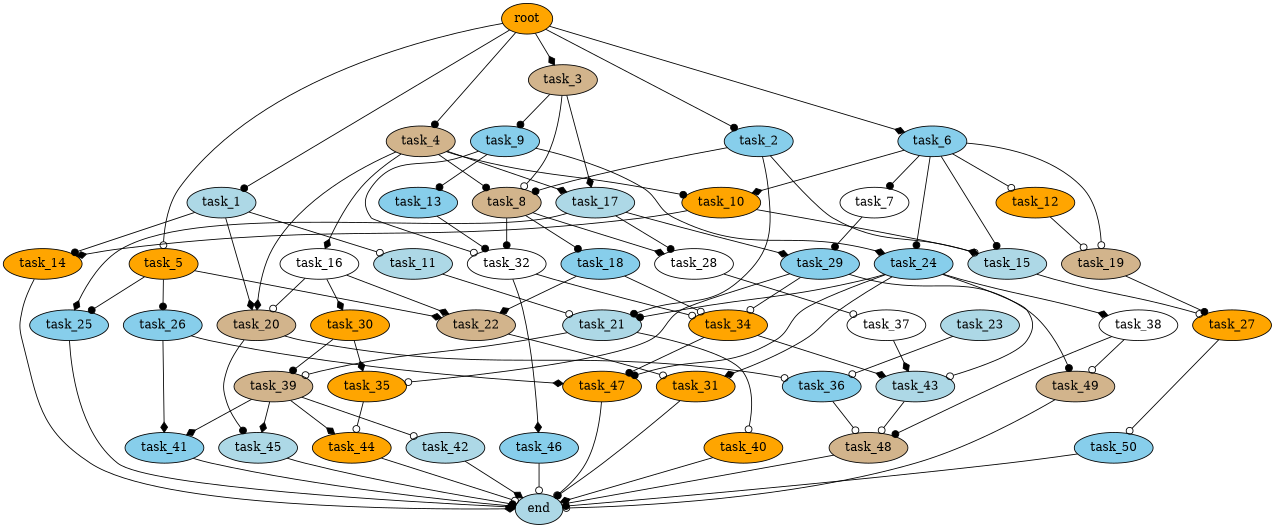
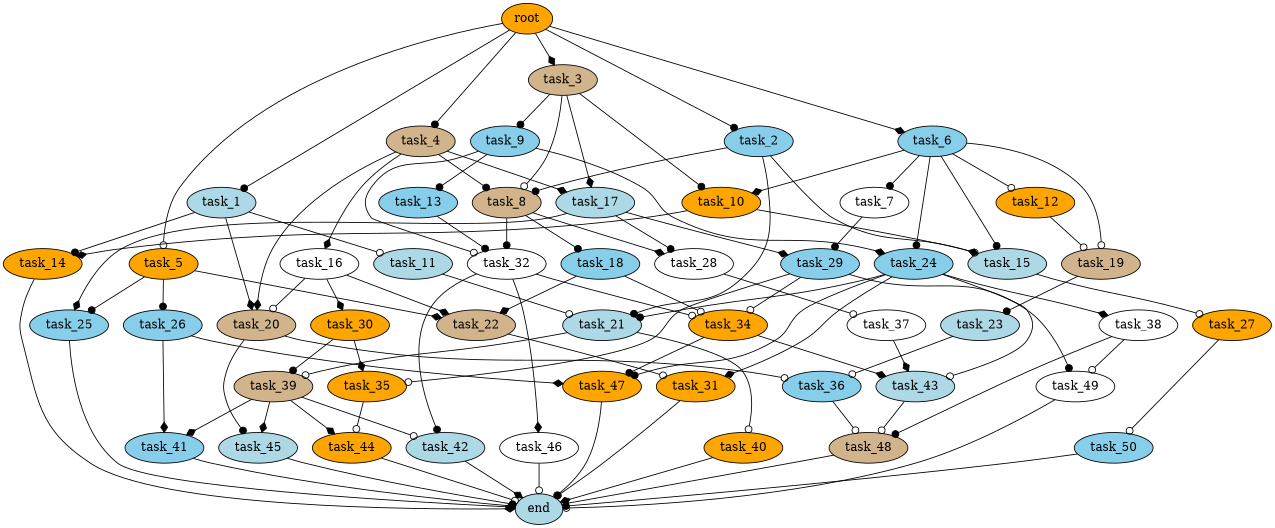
  digraph {
    node [fillcolor=orange style=filled]
    edge [arrowhead=odot]
    task_1 [fillcolor=lightblue]
    root
    task_2 [fillcolor=skyblue]
    task_3 [fillcolor=tan]
    task_4 [fillcolor=tan]
    task_5
    task_6 [fillcolor=skyblue]
    task_11 [fillcolor=lightblue]
    task_14
    task_20 [fillcolor=tan]
    task_8 [fillcolor=tan]
    task_15 [fillcolor=lightblue]
    task_21 [fillcolor=lightblue]
    task_9 [fillcolor=skyblue]
    task_10
    task_17 [fillcolor=lightblue]
    task_16 [fillcolor=white]
    task_22 [fillcolor=tan]
    task_25 [fillcolor=skyblue]
    task_26 [fillcolor=skyblue]
    task_7 [fillcolor=white]
    task_12
    task_19 [fillcolor=tan]
    task_24 [fillcolor=skyblue]
    end [fillcolor=lightblue]
    task_36 [fillcolor=skyblue]
    task_45 [fillcolor=lightblue]
    task_18 [fillcolor=skyblue]
    task_28 [fillcolor=white]
    task_32 [fillcolor=white]
    task_27
    task_39 [fillcolor=tan]
    task_40
    task_13 [fillcolor=skyblue]
    task_29 [fillcolor=skyblue]
    task_30
    task_31
    task_47
    task_41 [fillcolor=skyblue]
    task_23 [fillcolor=lightblue]
    task_38 [fillcolor=white]
    task_43 [fillcolor=lightblue]
    task_34
    task_35
-   task_49 [fillcolor=tan]
+   task_49 [fillcolor=white]
    task_37 [fillcolor=white]
    task_42 [fillcolor=lightblue]
-   task_46 [fillcolor=skyblue]
+   task_46 [fillcolor=white]
    task_50 [fillcolor=skyblue]
    task_48 [fillcolor=tan]
    task_44
    task_1 -> task_11
    task_1 -> task_14 [arrowhead=dot]
    task_1 -> task_20 [arrowhead=diamond]
    root -> task_1 [arrowhead=dot]
    root -> task_2 [arrowhead=dot]
    root -> task_3 [arrowhead=diamond]
    root -> task_4 [arrowhead=dot]
    root -> task_5
    root -> task_6 [arrowhead=diamond]
    task_2 -> task_8 [arrowhead=dot]
    task_2 -> task_15
    task_2 -> task_21 [arrowhead=dot]
    task_3 -> task_8
    task_3 -> task_9 [arrowhead=dot]
-   task_4 -> task_10 [arrowhead=dot]
+   task_3 -> task_10 [arrowhead=dot]
    task_3 -> task_17 [arrowhead=diamond]
    task_4 -> task_20 [arrowhead=diamond]
    task_4 -> task_8 [arrowhead=dot]
    task_4 -> task_17 [arrowhead=diamond]
    task_4 -> task_16 [arrowhead=diamond]
    task_5 -> task_22 [arrowhead=diamond]
    task_5 -> task_25 [arrowhead=dot]
    task_5 -> task_26 [arrowhead=dot]
    task_6 -> task_15 [arrowhead=dot]
    task_6 -> task_10 [arrowhead=diamond]
    task_6 -> task_7 [arrowhead=dot]
    task_6 -> task_12
    task_6 -> task_19
    task_6 -> task_24 [arrowhead=dot]
    task_11 -> task_21
    task_14 -> end [arrowhead=diamond]
    task_20 -> task_36
    task_20 -> task_45 [arrowhead=dot]
    task_8 -> task_18 [arrowhead=dot]
    task_8 -> task_28 [arrowhead=diamond]
    task_8 -> task_32 [arrowhead=dot]
    task_15 -> task_27
    task_21 -> task_39
    task_21 -> task_40
    task_9 -> task_24 [arrowhead=diamond]
    task_9 -> task_32
    task_9 -> task_13 [arrowhead=dot]
    task_10 -> task_14 [arrowhead=diamond]
    task_10 -> task_15 [arrowhead=diamond]
    task_17 -> task_25 [arrowhead=diamond]
    task_17 -> task_28 [arrowhead=dot]
    task_17 -> task_29 [arrowhead=diamond]
    task_16 -> task_20
    task_16 -> task_22 [arrowhead=diamond]
    task_16 -> task_30 [arrowhead=diamond]
    task_22 -> task_31
    task_25 -> end [arrowhead=diamond]
    task_26 -> task_47 [arrowhead=diamond]
    task_26 -> task_41 [arrowhead=diamond]
    task_7 -> task_29 [arrowhead=dot]
    task_12 -> task_19
-   task_19 -> task_27 [arrowhead=dot]
+   task_19 -> task_23 [arrowhead=dot]
    task_24 -> task_21 [arrowhead=dot]
    task_24 -> task_31 [arrowhead=diamond]
    task_24 -> task_47 [arrowhead=dot]
    task_24 -> task_38 [arrowhead=diamond]
    task_24 -> task_43
    task_36 -> task_48
    task_45 -> end [arrowhead=dot]
    task_18 -> task_22 [arrowhead=diamond]
    task_18 -> task_34
    task_28 -> task_37
    task_32 -> task_34
+   task_32 -> task_42 [arrowhead=dot]
    task_32 -> task_46 [arrowhead=diamond]
    task_27 -> task_50
    task_39 -> task_45 [arrowhead=diamond]
    task_39 -> task_41 [arrowhead=diamond]
    task_39 -> task_42
    task_39 -> task_44 [arrowhead=diamond]
    task_40 -> end [arrowhead=diamond]
    task_13 -> task_32 [arrowhead=dot]
    task_29 -> task_34
    task_29 -> task_35
    task_29 -> task_49 [arrowhead=dot]
    task_30 -> task_39 [arrowhead=dot]
    task_30 -> task_35 [arrowhead=diamond]
    task_31 -> end [arrowhead=dot]
    task_47 -> end
    task_41 -> end [arrowhead=dot]
    task_23 -> task_36
    task_38 -> task_49
    task_38 -> task_48 [arrowhead=dot]
    task_43 -> task_48
    task_34 -> task_47 [arrowhead=dot]
    task_34 -> task_43 [arrowhead=diamond]
    task_35 -> task_44
    task_49 -> end
    task_37 -> task_43 [arrowhead=diamond]
    task_42 -> end [arrowhead=diamond]
    task_46 -> end
    task_50 -> end [arrowhead=dot]
    task_48 -> end
    task_44 -> end
  }
